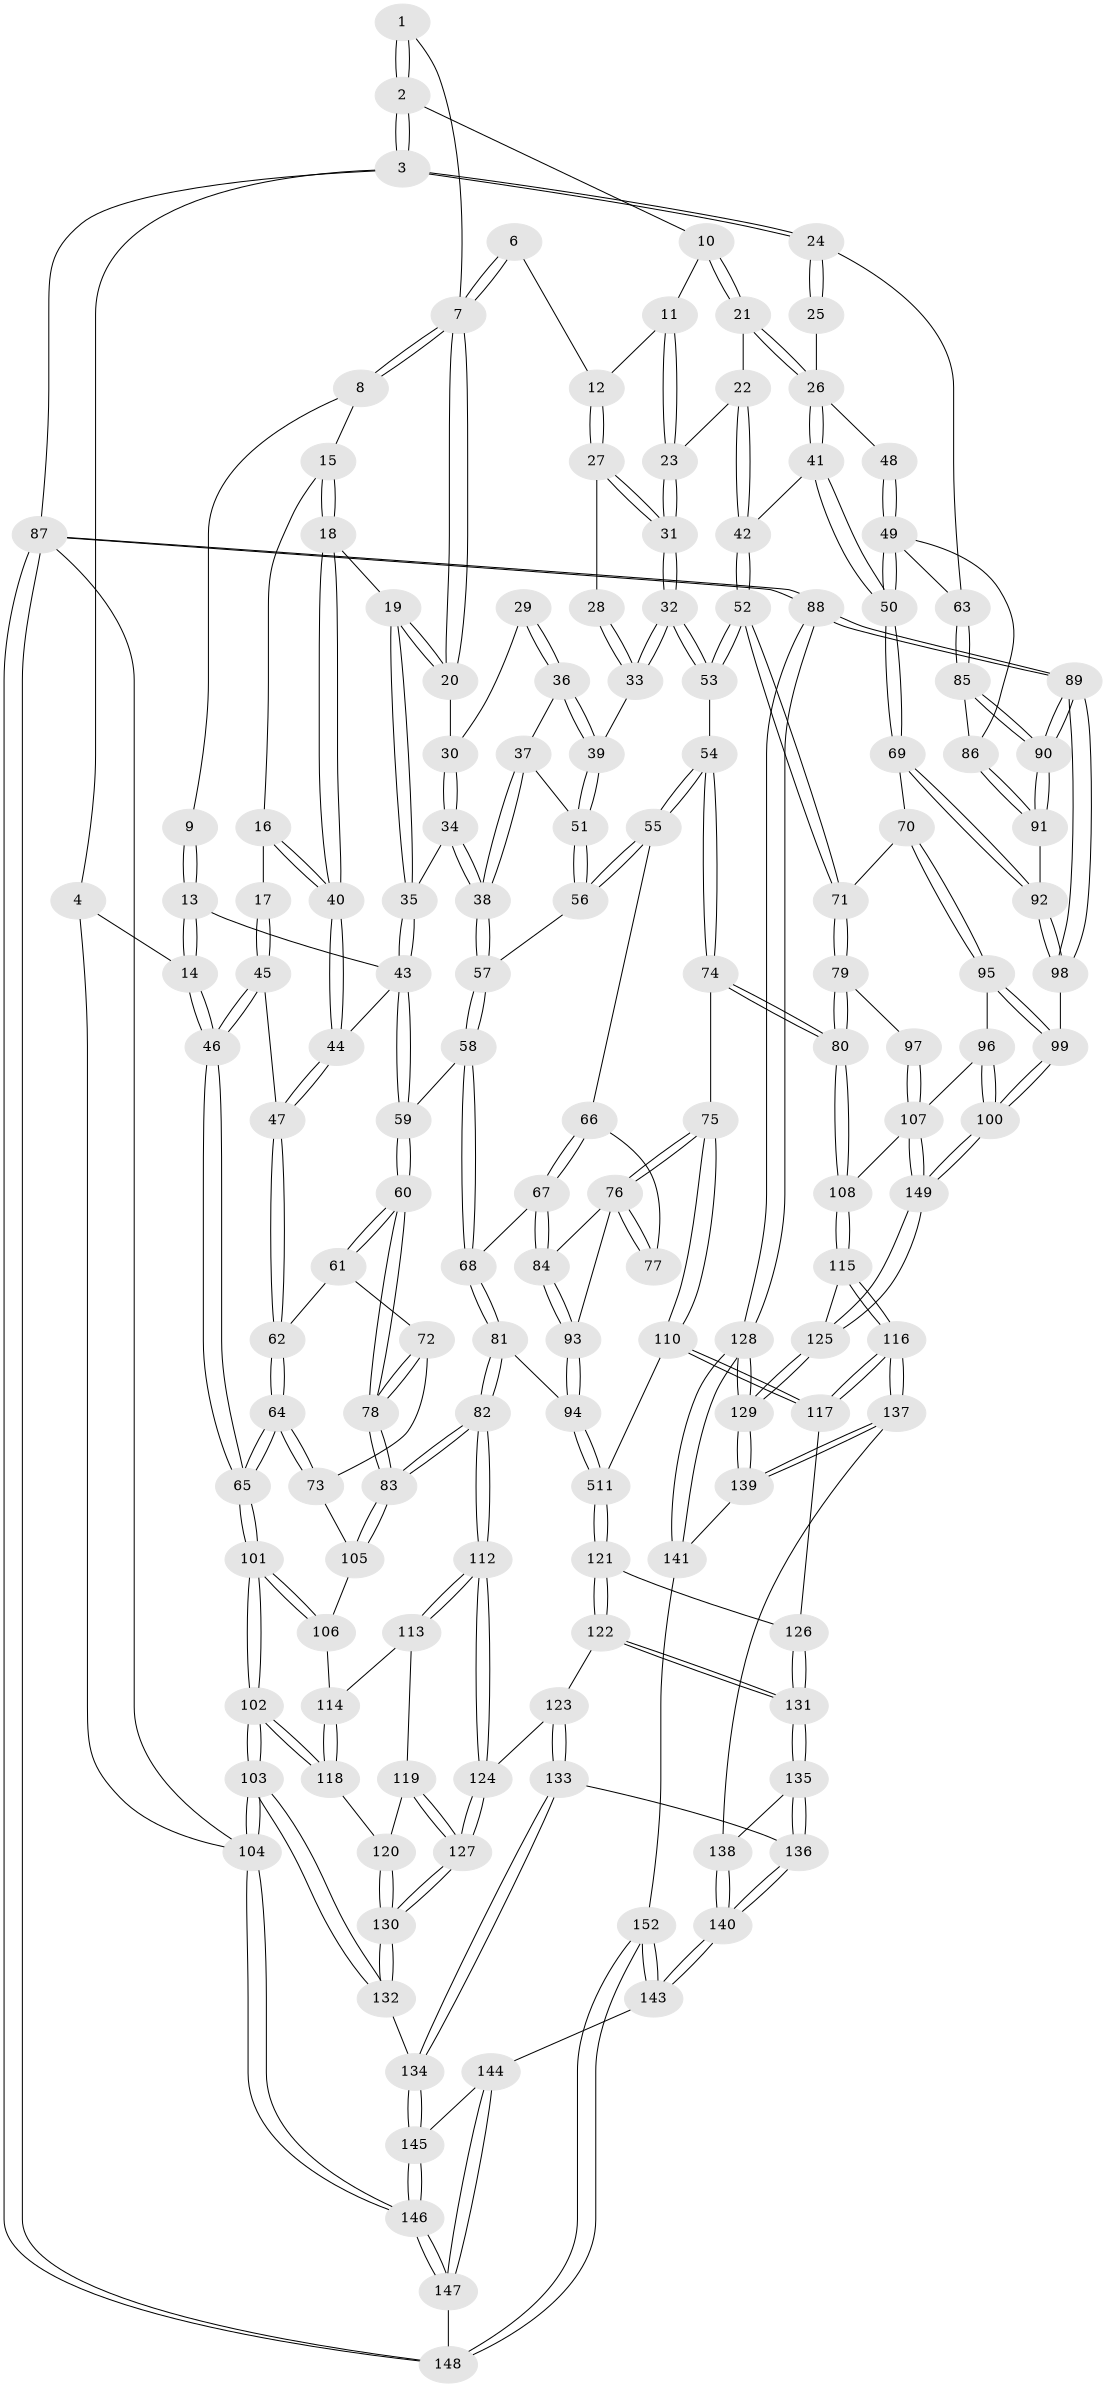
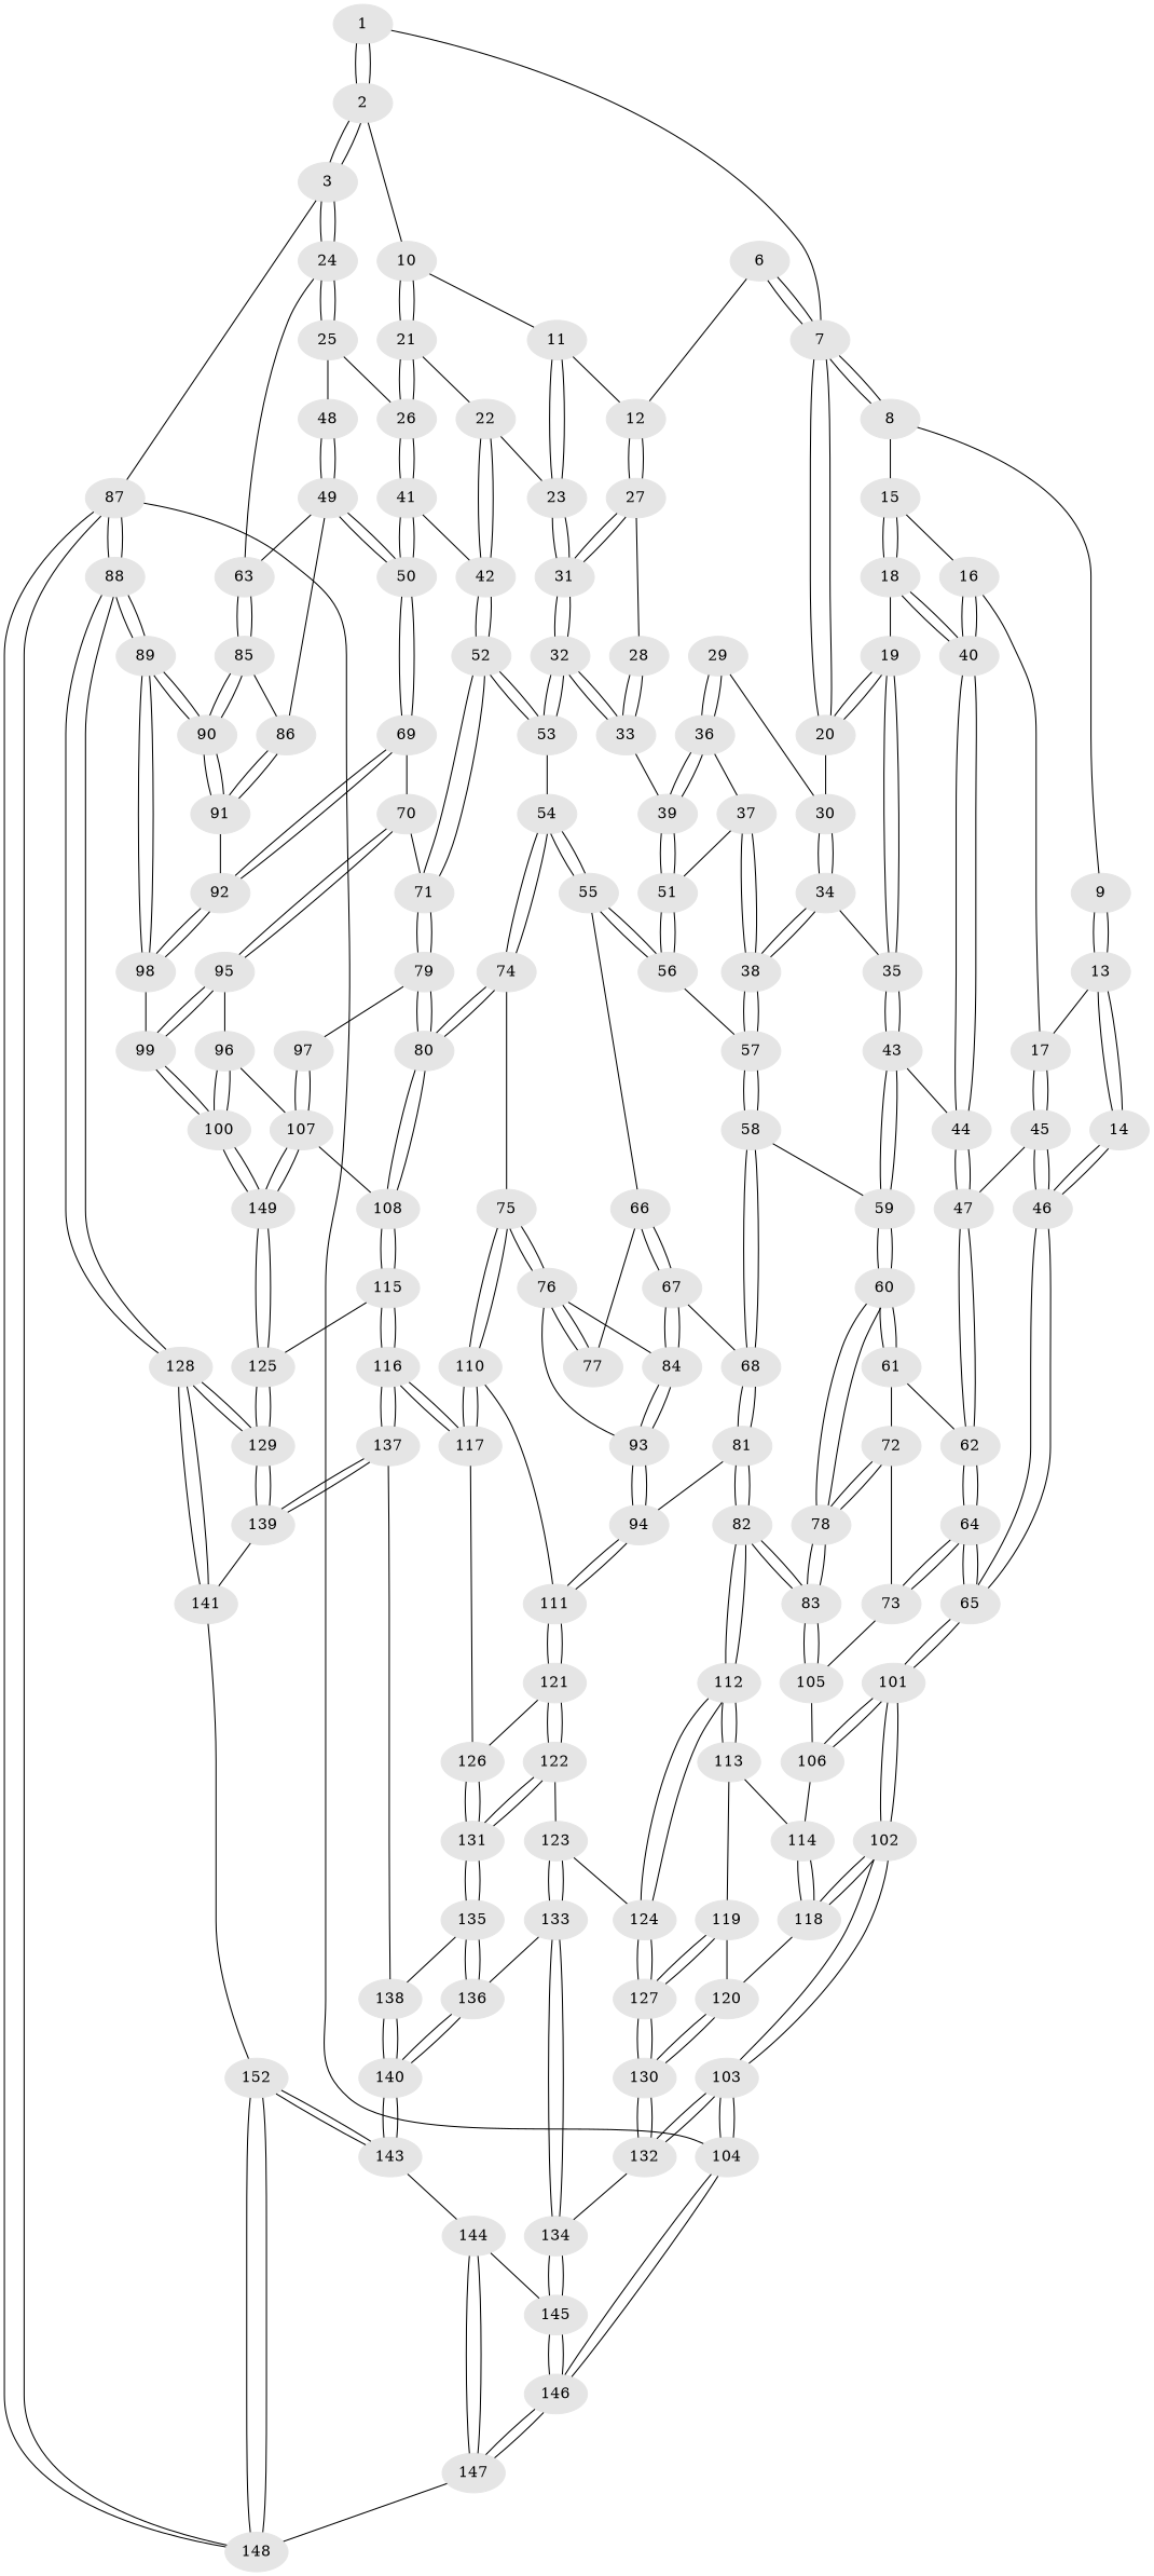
  graph {
    node [color=gray90 style=filled]
    1
    2
    7
    3
    10
    6
    12
-   4
    24
    87
    11
    21
    14
    104
    25
    63
    88
    148
    46
    146
    9
    13
    8
    20
    27
    15
    30
    16
    18
    17
    23
    22
    26
    31
    28
    45
    65
    40
    19
    44
    47
    35
    43
    34
    42
    41
    52
    32
    48
    85
    49
    50
    33
    29
    36
    39
    37
    38
    53
    54
    51
    57
    59
    56
    58
    69
    71
    60
    62
    101
    64
    86
    91
    70
    92
    79
    55
    74
    66
    75
    80
    67
    77
    68
    81
    61
    78
    72
    83
    73
    90
    105
    102
    106
    84
    93
    82
    94
    95
    98
    96
    99
    97
    76
    110
    108
-   111 [label=511]
+   111
    117
    107
    115
    112
    113
    124
    89
    128
    129
    141
    121
    100
    n120 [label=149]
    125
    103
    118
    114
    132
    120
    134
    147
    116
    126
    122
    119
    127
    137
    139
    138
    131
    130
    123
    133
    135
    136
    n143 [label=152]
    145
    140
    143
    144
    1 -- 2
    1 -- 2
    1 -- 7
    2 -- 3
    2 -- 3
    2 -- 10
    7 -- 8
    7 -- 8
    7 -- 20
    7 -- 20
-   3 -- 4
    3 -- 24
    3 -- 24
    3 -- 87
    10 -- 11
    10 -- 21
    10 -- 21
    6 -- 7
    6 -- 7
    6 -- 12
    12 -- 27
    12 -- 27
-   4 -- 14
-   4 -- 104
    24 -- 25
    24 -- 25
    24 -- 63
    87 -- 104
    87 -- 88
    87 -- 88
    87 -- 148
    87 -- 148
    11 -- 12
    11 -- 23
    11 -- 23
    21 -- 22
    21 -- 26
    21 -- 26
    14 -- 46
    14 -- 46
    104 -- 146
    104 -- 146
    25 -- 26
-   26 -- 48
+   25 -- 48
    63 -- 85
    63 -- 85
    88 -- 89
    88 -- 89
    88 -- 128
    88 -- 128
    46 -- 65
    46 -- 65
    146 -- 147
    146 -- 147
    9 -- 13
    9 -- 13
    13 -- 14
    13 -- 14
-   13 -- 43
+   13 -- 17
    8 -- 9
    8 -- 15
    20 -- 30
    27 -- 31
    27 -- 31
    27 -- 28
    15 -- 16
    15 -- 18
    15 -- 18
    30 -- 34
    30 -- 34
    16 -- 17
    16 -- 40
    16 -- 40
    18 -- 40
    18 -- 40
    18 -- 19
    17 -- 45
    17 -- 45
    23 -- 31
    23 -- 31
    22 -- 23
    22 -- 42
    22 -- 42
    26 -- 41
    26 -- 41
    31 -- 32
    31 -- 32
    28 -- 33
    28 -- 33
    45 -- 46
    45 -- 46
    45 -- 47
    65 -- 101
    65 -- 101
    40 -- 44
    40 -- 44
    19 -- 20
    19 -- 20
    19 -- 35
    19 -- 35
    44 -- 47
    44 -- 47
    47 -- 62
    47 -- 62
    35 -- 43
    35 -- 43
    43 -- 44
    43 -- 59
    43 -- 59
    34 -- 35
    34 -- 38
    34 -- 38
    42 -- 52
    42 -- 52
    41 -- 42
    41 -- 50
    41 -- 50
    52 -- 53
    52 -- 53
    52 -- 71
    52 -- 71
    32 -- 33
    32 -- 33
    32 -- 53
    32 -- 53
    48 -- 49
    48 -- 49
    85 -- 86
    85 -- 90
    85 -- 90
    49 -- 63
    49 -- 50
    49 -- 50
    49 -- 86
    50 -- 69
    50 -- 69
    33 -- 39
    29 -- 30
    29 -- 36
    29 -- 36
    36 -- 39
    36 -- 39
    36 -- 37
    39 -- 51
    39 -- 51
    37 -- 38
    37 -- 38
    37 -- 51
    38 -- 57
    38 -- 57
    53 -- 54
    54 -- 55
    54 -- 55
    54 -- 74
    54 -- 74
    51 -- 56
    51 -- 56
    57 -- 58
    57 -- 58
    59 -- 60
    59 -- 60
    56 -- 57
    58 -- 59
    58 -- 68
    58 -- 68
    69 -- 70
    69 -- 92
    69 -- 92
    71 -- 79
    71 -- 79
    60 -- 61
    60 -- 61
    60 -- 78
    60 -- 78
    62 -- 64
    62 -- 64
    101 -- 102
    101 -- 102
    101 -- 106
    101 -- 106
    64 -- 65
    64 -- 65
    64 -- 73
    64 -- 73
    86 -- 91
    86 -- 91
    91 -- 92
    70 -- 71
    70 -- 95
    70 -- 95
    92 -- 98
    92 -- 98
    79 -- 80
    79 -- 80
    79 -- 97
    55 -- 56
    55 -- 56
    55 -- 66
    74 -- 75
    74 -- 80
    74 -- 80
    66 -- 67
    66 -- 67
    66 -- 77
    75 -- 76
    75 -- 76
    75 -- 110
    75 -- 110
    80 -- 108
    80 -- 108
    67 -- 68
    67 -- 84
    67 -- 84
    68 -- 81
    68 -- 81
    81 -- 82
    81 -- 82
    81 -- 94
    61 -- 62
    61 -- 72
    78 -- 83
    78 -- 83
    72 -- 78
    72 -- 78
    72 -- 73
    83 -- 105
    83 -- 105
    73 -- 105
    90 -- 91
    90 -- 91
    105 -- 106
    102 -- 103
    102 -- 103
    102 -- 118
    102 -- 118
    106 -- 114
    84 -- 93
    84 -- 93
    93 -- 94
    93 -- 94
    82 -- 83
    82 -- 83
    82 -- 112
    82 -- 112
    94 -- 111
    94 -- 111
    95 -- 96
    95 -- 99
    95 -- 99
    98 -- 99
    96 -- 107
    96 -- 100
    96 -- 100
    99 -- 100
    99 -- 100
    97 -- 107
    97 -- 107
    76 -- 77
    76 -- 77
    76 -- 84
    76 -- 93
    110 -- 111
    110 -- 117
    110 -- 117
    108 -- 115
    108 -- 115
    111 -- 121
    111 -- 121
    117 -- 126
    107 -- 108
    107 -- n120
    107 -- n120
    115 -- 125
    115 -- 116
    115 -- 116
    112 -- 113
    112 -- 113
    112 -- 124
    112 -- 124
    113 -- 114
    113 -- 119
    124 -- 127
    124 -- 127
    89 -- 90
    89 -- 90
    89 -- 98
    89 -- 98
    128 -- 129
    128 -- 129
    128 -- 141
    128 -- 141
    129 -- 139
    129 -- 139
    141 -- n143
    121 -- 126
    121 -- 122
    121 -- 122
    100 -- n120
    100 -- n120
    n120 -- 125
    n120 -- 125
    125 -- 129
    125 -- 129
    103 -- 104
    103 -- 104
    103 -- 132
    103 -- 132
    118 -- 120
    114 -- 118
    114 -- 118
    132 -- 134
    120 -- 130
    120 -- 130
    134 -- 145
    134 -- 145
    147 -- 148
    116 -- 117
    116 -- 117
    116 -- 137
    116 -- 137
    126 -- 131
    126 -- 131
    122 -- 131
    122 -- 131
    122 -- 123
    119 -- 120
    119 -- 127
    119 -- 127
    127 -- 130
    127 -- 130
    137 -- 139
    137 -- 139
    137 -- 138
    139 -- 141
    138 -- 140
    138 -- 140
    131 -- 135
    131 -- 135
    130 -- 132
    130 -- 132
    123 -- 124
    123 -- 133
    123 -- 133
    133 -- 134
    133 -- 134
    133 -- 136
    135 -- 138
    135 -- 136
    135 -- 136
    136 -- 140
    136 -- 140
    n143 -- 148
    n143 -- 148
    n143 -- 143
    n143 -- 143
    145 -- 146
    145 -- 146
    140 -- 143
    140 -- 143
    143 -- 144
    144 -- 147
    144 -- 147
    144 -- 145
  }
